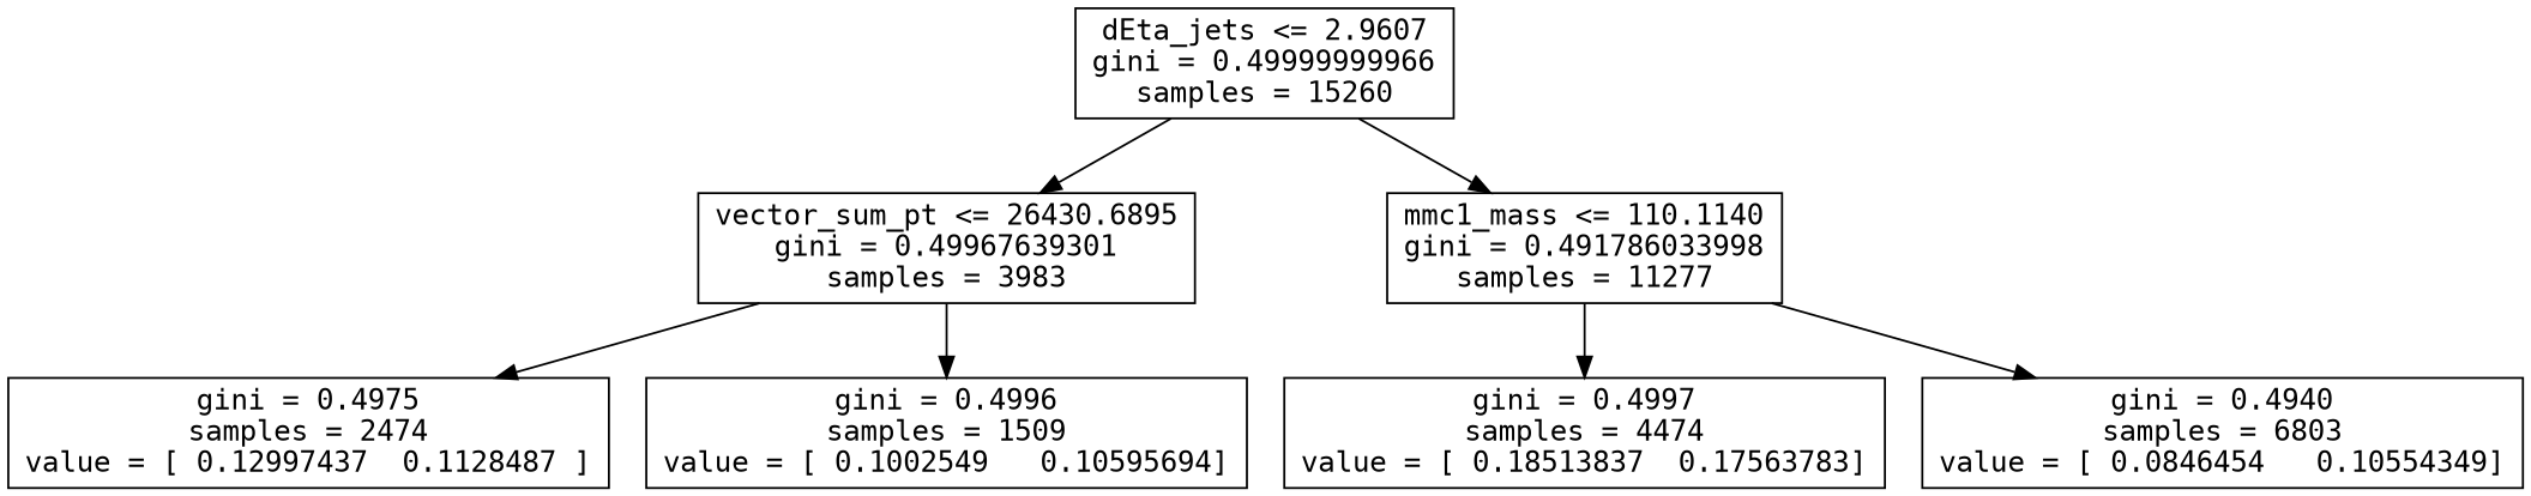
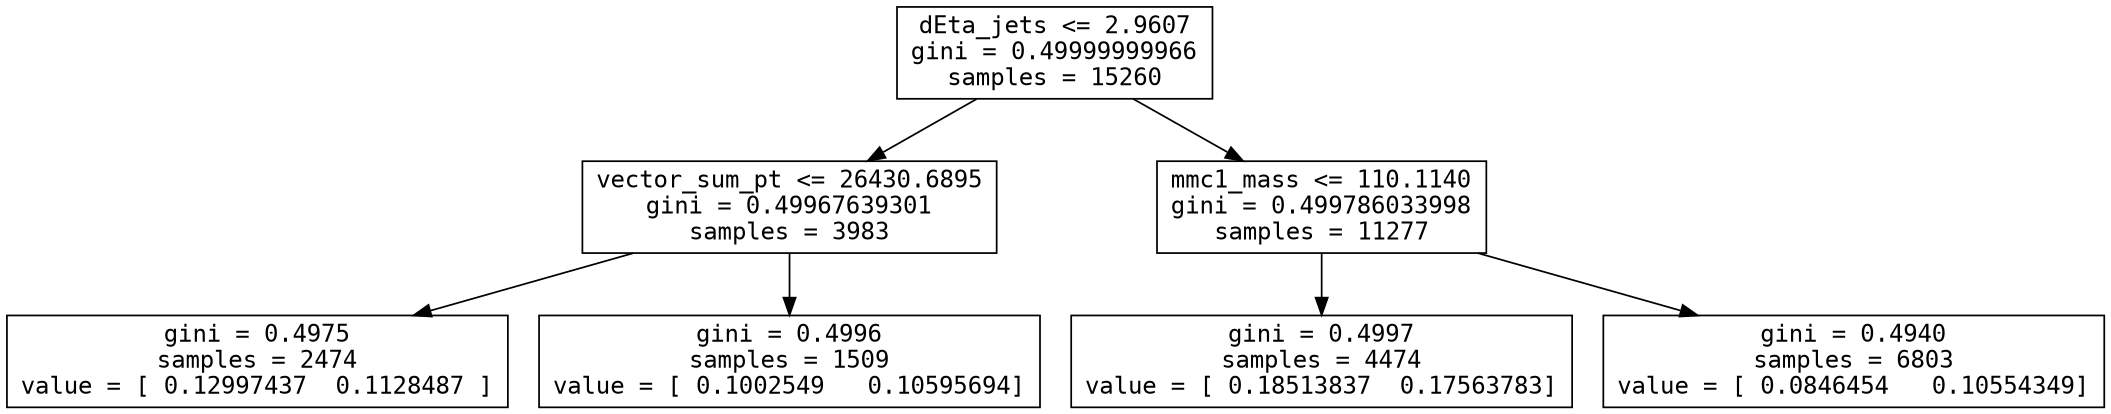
  digraph {
    fontname="DejaVu Sans Mono"
    node [shape=box fontname="DejaVu Sans Mono"]
    edge [fontname="DejaVu Sans Mono"]
    n1 [label="dEta_jets <= 2.9607\ngini = 0.49999999966\nsamples = 15260"]
    n2 [label="vector_sum_pt <= 26430.6895\ngini = 0.49967639301\nsamples = 3983"]
-   n3 [label="mmc1_mass <= 110.1140\ngini = 0.491786033998\nsamples = 11277"]
+   n3 [label="mmc1_mass <= 110.1140\ngini = 0.499786033998\nsamples = 11277"]
    n4 [label="gini = 0.4975\nsamples = 2474\nvalue = [ 0.12997437  0.1128487 ]"]
    n5 [label="gini = 0.4996\nsamples = 1509\nvalue = [ 0.1002549   0.10595694]"]
    n6 [label="gini = 0.4997\nsamples = 4474\nvalue = [ 0.18513837  0.17563783]"]
    n7 [label="gini = 0.4940\nsamples = 6803\nvalue = [ 0.0846454   0.10554349]"]
    n1 -> n2
    n1 -> n3
    n2 -> n4
    n2 -> n5
    n3 -> n6
    n3 -> n7
  }
